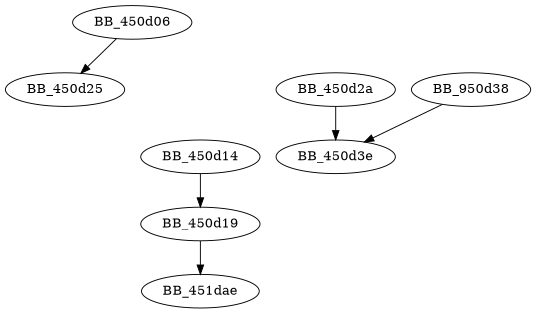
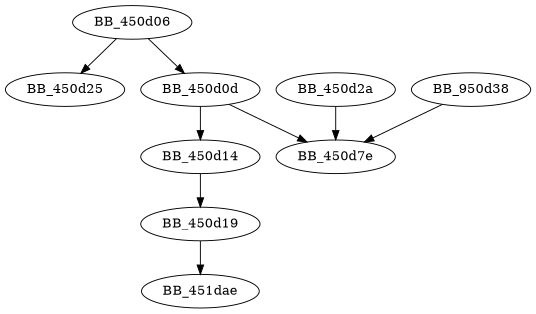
  digraph {
    BB_450d06
    BB_450d25
+   BB_450d0d
    BB_450d14
-   BB_450d3e
+   BB_450d3e [label=BB_450d7e]
    BB_450d2a
    BB_450d19
    BB_451dae
    n9 [label=BB_950d38]
    BB_450d06 -> BB_450d25
+   BB_450d06 -> BB_450d0d
+   BB_450d0d -> BB_450d14
+   BB_450d0d -> BB_450d3e
    BB_450d14 -> BB_450d19
    BB_450d2a -> BB_450d3e
    BB_450d19 -> BB_451dae
    n9 -> BB_450d3e
  }
